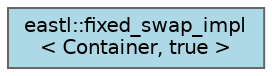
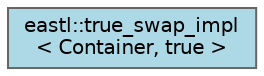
  digraph {
    rankdir=LR
-   n1 [color=grey40 fillcolor=lightblue fontname=Helvetica fontsize=10 height=0.2 label="eastl::fixed_swap_impl\l\< Container, true \>" shape=box style=filled width=0.4]
+   n1 [color=grey40 fillcolor=lightblue fontname=Helvetica fontsize=10 height=0.2 label="eastl::true_swap_impl\l\< Container, true \>" shape=box style=filled width=0.4]
  }
